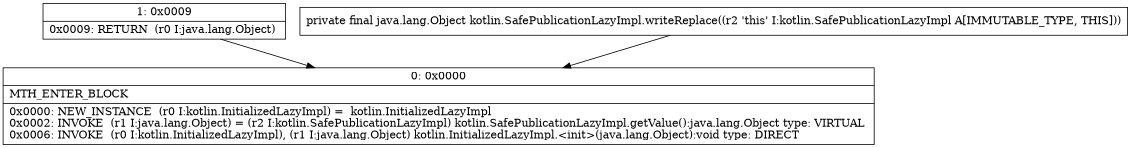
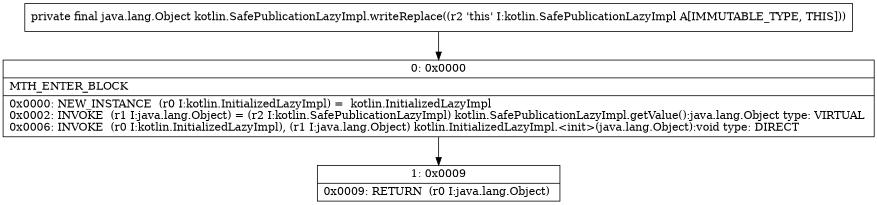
  digraph {
    node [shape=record]
    n1 [label="{0\:\ 0x0000|MTH_ENTER_BLOCK\l|0x0000: NEW_INSTANCE  (r0 I:kotlin.InitializedLazyImpl) =  kotlin.InitializedLazyImpl \l0x0002: INVOKE  (r1 I:java.lang.Object) = (r2 I:kotlin.SafePublicationLazyImpl) kotlin.SafePublicationLazyImpl.getValue():java.lang.Object type: VIRTUAL \l0x0006: INVOKE  (r0 I:kotlin.InitializedLazyImpl), (r1 I:java.lang.Object) kotlin.InitializedLazyImpl.\<init\>(java.lang.Object):void type: DIRECT \l}"]
    n2 [label="{1\:\ 0x0009|0x0009: RETURN  (r0 I:java.lang.Object) \l}"]
    n3 [label="{private final java.lang.Object kotlin.SafePublicationLazyImpl.writeReplace((r2 'this' I:kotlin.SafePublicationLazyImpl A[IMMUTABLE_TYPE, THIS])) }"]
-   n2 -> n1
+   n1 -> n2
    n3 -> n1
  }
